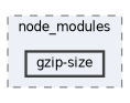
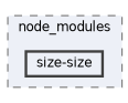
  digraph {
    compound=true
    rankdir=LR
-   n1 [color=grey25 fillcolor="#edf0f7" fontname=Helvetica fontsize=10 height=0.2 label="gzip-size" shape=box style="filled,bold" width=0.4]
+   n1 [color=grey25 fillcolor="#edf0f7" fontname=Helvetica fontsize=10 height=0.2 label="size-size" shape=box style="filled,bold" width=0.4]
    subgraph cluster_1 {
      bgcolor="#edf0f7"
      fontname=Helvetica
      fontsize=10
      label=node_modules
      pencolor=grey50
      style="filled,dashed"
      n1
    }
  }
